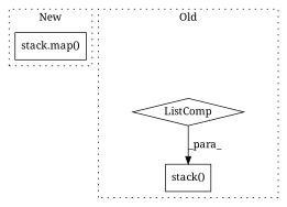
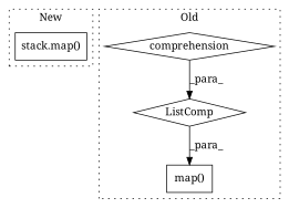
  digraph {
    fontname="Noto Serif"
    node [a=75 fontname="Noto Serif" shape=box]
    edge [fontname="Noto Serif"]
    n1 [l="4,1" label="stack.map()" s="55352,55404"]
-   n2 [l="12,1" label="stack()" s="55072,55124"]
+   n2 [l="12,1" label="map()" s="55072,55124"]
    n3 [a=106 l=40 label=ListComp s=55084 shape=diamond]
+   n4 [a=45 l=3 label=comprehension s=55099 shape=diamond]
    subgraph cluster_1 {
      label=New
      style=dotted
      n1
    }
    subgraph cluster_2 {
      label=Old
      style=dotted
      n2
      n3
+     n4
    }
    n3 -> n2 [label=_para_]
+   n4 -> n3 [label=_para_]
  }
